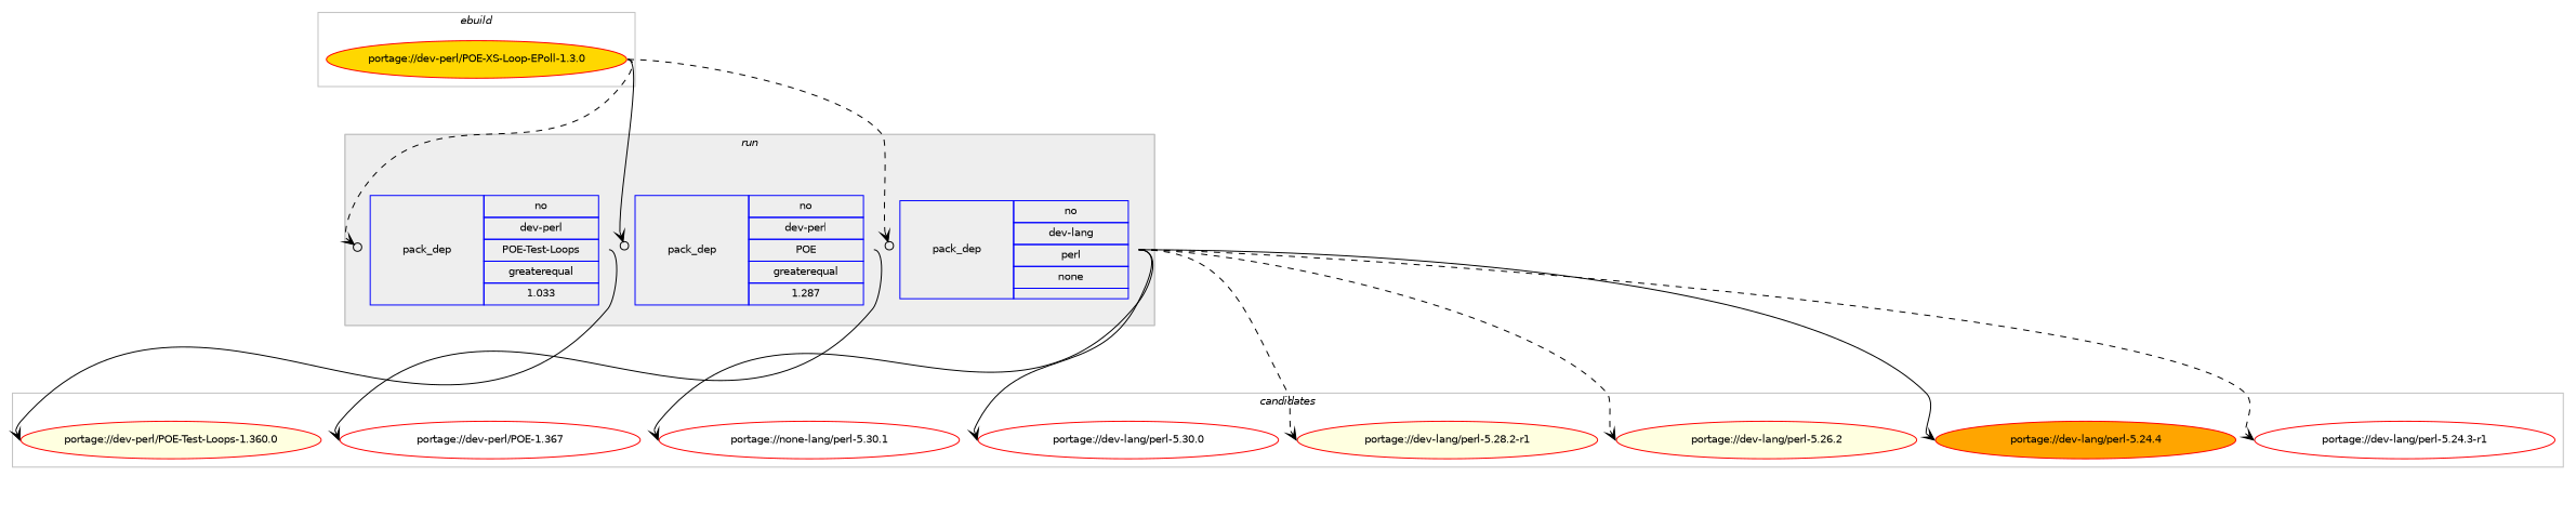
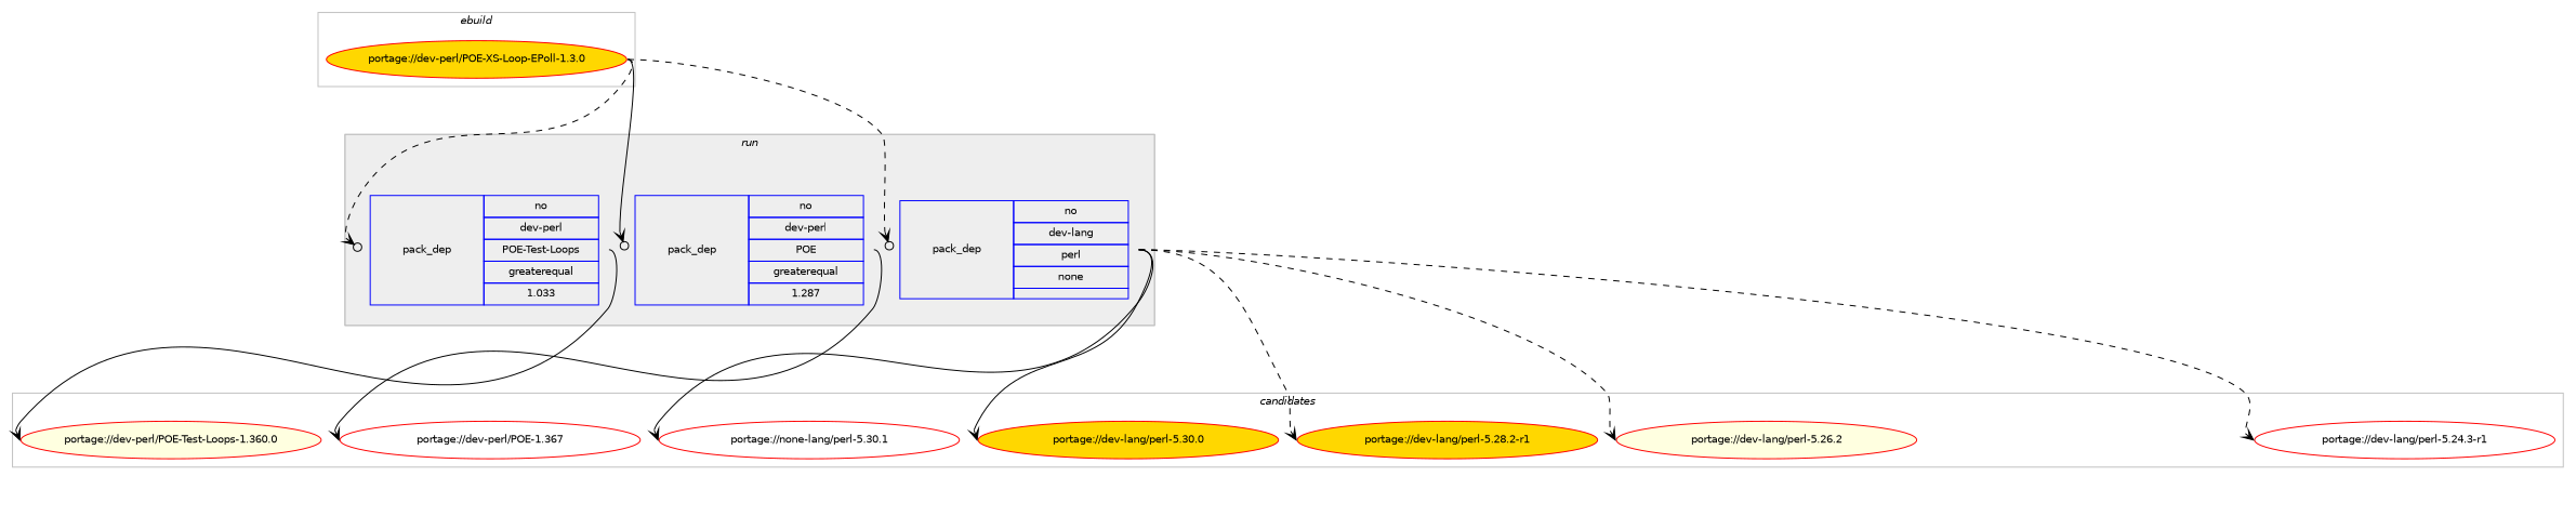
  digraph {
    compound=true
    concentrate=true
    fontname=Helvetica
    fontsize=10
    newrank=true
    rankdir=TB
    ranksep=1.5
    node [color=red fillcolor=white fontname=Helvetica fontsize=10 style=filled]
    edge [arrowhead=vee headport=w style=solid tailport=e weight=100]
    n1 [fillcolor=gold label="portage://dev-perl/POE-XS-Loop-EPoll-1.3.0" width=4]
    n2 [color=blue label=<<TABLE BORDER="0" CELLBORDER="1" CELLSPACING="0" CELLPADDING="4" WIDTH="220"><TR><TD ROWSPAN="6" CELLPADDING="30">pack_dep</TD></TR><TR><TD WIDTH="110">no</TD></TR><TR><TD>dev-lang</TD></TR><TR><TD>perl</TD></TR><TR><TD>none</TD></TR><TR><TD></TD></TR></TABLE>> shape=none fillcolor="" style=""]
    n3 [color=blue label=<<TABLE BORDER="0" CELLBORDER="1" CELLSPACING="0" CELLPADDING="4" WIDTH="220"><TR><TD ROWSPAN="6" CELLPADDING="30">pack_dep</TD></TR><TR><TD WIDTH="110">no</TD></TR><TR><TD>dev-perl</TD></TR><TR><TD>POE</TD></TR><TR><TD>greaterequal</TD></TR><TR><TD>1.287</TD></TR></TABLE>> shape=none fillcolor="" style=""]
    n4 [color=blue label=<<TABLE BORDER="0" CELLBORDER="1" CELLSPACING="0" CELLPADDING="4" WIDTH="220"><TR><TD ROWSPAN="6" CELLPADDING="30">pack_dep</TD></TR><TR><TD WIDTH="110">no</TD></TR><TR><TD>dev-perl</TD></TR><TR><TD>POE-Test-Loops</TD></TR><TR><TD>greaterequal</TD></TR><TR><TD>1.033</TD></TR></TABLE>> shape=none fillcolor="" style=""]
    n5 [label="portage://dev-lang/perl-5.24.3-r1" width=4]
-   n6 [fillcolor=orange label="portage://dev-lang/perl-5.24.4" width=4]
    n7 [fillcolor=lightyellow label="portage://dev-lang/perl-5.26.2" width=4]
-   n8 [fillcolor=lightyellow label="portage://dev-lang/perl-5.28.2-r1" width=4]
-   n9 [label="portage://dev-lang/perl-5.30.0" width=4]
+   n8 [fillcolor=gold label="portage://dev-lang/perl-5.28.2-r1" width=4]
+   n9 [fillcolor=gold label="portage://dev-lang/perl-5.30.0" width=4]
    n10 [label="portage://none-lang/perl-5.30.1" width=4]
    n11 [label="portage://dev-perl/POE-1.367" width=4]
    n12 [fillcolor=lightyellow label="portage://dev-perl/POE-Test-Loops-1.360.0" width=4]
    subgraph cluster_1 {
      color=gray
      label=<<i>ebuild</i>>
      rank=same
      n1
    }
    subgraph cluster_2 {
      color=gray
      label=<<i>dependencies</i>>
      subgraph cluster_3 {
        color=gray
        fillcolor="#eeeeee"
        label=<<i>compile</i>>
        style=filled
      }
      subgraph cluster_4 {
        color=gray
        fillcolor="#eeeeee"
        label=<<i>compile and run</i>>
        style=filled
        subgraph sub_5 {
          color=gray
          fillcolor="#eeeeee"
          label=<<i>compile and run</i>>
          style=filled
          n2
        }
        subgraph sub_6 {
          color=gray
          fillcolor="#eeeeee"
          label=<<i>compile and run</i>>
          style=filled
          n3
        }
        subgraph sub_7 {
          color=gray
          fillcolor="#eeeeee"
          label=<<i>compile and run</i>>
          style=filled
          n4
        }
      }
      subgraph cluster_8 {
        color=gray
        fillcolor="#eeeeee"
        label=<<i>run</i>>
        style=filled
      }
    }
    subgraph cluster_9 {
      color=gray
      label=<<i>candidates</i>>
      rank=same
      subgraph sub_10 {
        color=black
        label=<<i>candidates</i>>
        nodesep=1
        rank=same
        n5
-       n6
        n7
        n8
        n9
        n10
      }
      subgraph sub_11 {
        color=black
        label=<<i>candidates</i>>
        nodesep=1
        rank=same
        n11
      }
      subgraph sub_12 {
        color=black
        label=<<i>candidates</i>>
        nodesep=1
        rank=same
        n12
      }
    }
    n1 -> n2 [arrowhead=odotvee style=dashed weight=20]
    n1 -> n3 [arrowhead=odotvee weight=20]
    n1 -> n4 [arrowhead=odotvee style=dashed weight=20]
    n2 -> n5 [style=dashed]
-   n2 -> n6
    n2 -> n7 [style=dashed]
    n2 -> n8 [style=dashed]
    n2 -> n9
    n2 -> n10
    n3 -> n11
    n4 -> n12
  }
